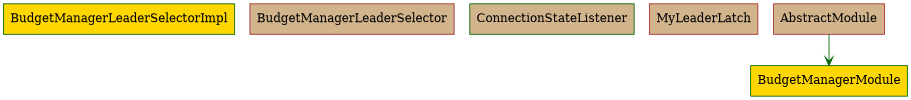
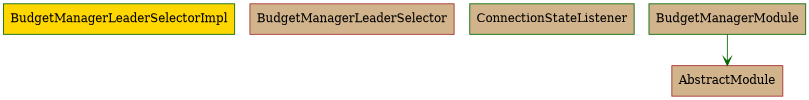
  digraph {
    node [color=darkgreen fillcolor=tan shape=record style=filled]
    BudgetManagerLeaderSelectorImpl [fillcolor=gold]
    BudgetManagerLeaderSelector [color=brown]
    ConnectionStateListener
-   MyLeaderLatch [color=brown]
-   BudgetManagerModule [fillcolor=gold]
+   BudgetManagerModule
    AbstractModule [color=brown]
-   AbstractModule -> BudgetManagerModule [style=solid color=darkgreen arrowhead=vee]
+   BudgetManagerModule -> AbstractModule [style=solid color=darkgreen arrowhead=vee]
  }
